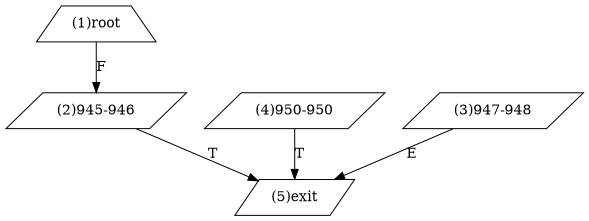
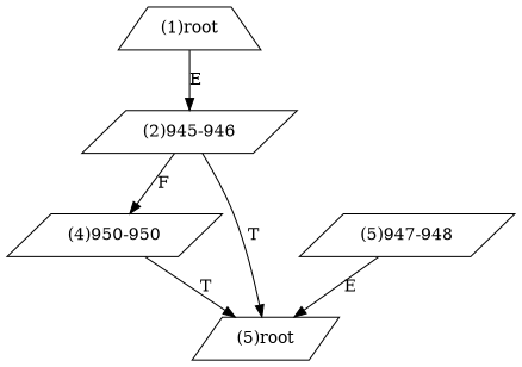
  digraph {
    node [shape=parallelogram]
    n1 [label="(1)root" shape=trapezium]
    n2 [label="(2)945-946"]
    n3 [label="(4)950-950"]
-   n4 [label="(5)exit"]
-   n5 [label="(3)947-948"]
-   n1 -> n2 [label=F]
+   n4 [label="(5)root"]
+   n5 [label="(5)947-948"]
+   n1 -> n2 [label=E]
+   n2 -> n3 [label=F]
    n2 -> n4 [label=T]
    n3 -> n4 [label=T]
    n5 -> n4 [label=E]
  }
